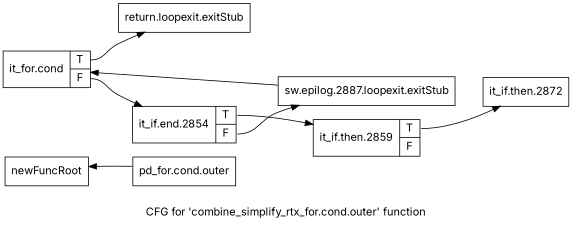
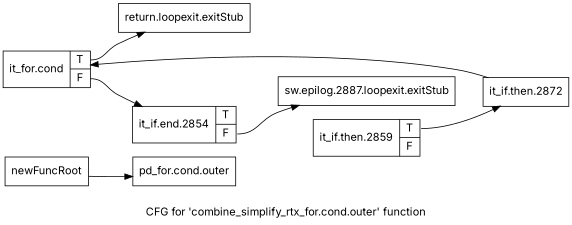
  digraph {
    fontname=Inter
    label="CFG for 'combine_simplify_rtx_for.cond.outer' function"
    rankdir=LR
    node [fontname=Inter shape=record]
    edge [fontname=Inter tailport=s0]
    n1 [label="{newFuncRoot}"]
    n2 [label="{pd_for.cond.outer}"]
    n3 [label="{it_for.cond|{<s0>T|<s1>F}}"]
    n4 [label="{return.loopexit.exitStub}"]
    n5 [label="{it_if.end.2854|{<s0>T|<s1>F}}"]
    n6 [label="{sw.epilog.2887.loopexit.exitStub}"]
    n7 [label="{it_if.then.2859|{<s0>T|<s1>F}}"]
    n8 [label="{it_if.then.2872}"]
-   n2 -> n1 [tailport=""]
+   n1 -> n2 [tailport=""]
    n3 -> n4
    n3 -> n5 [tailport=s1]
    n5 -> n6 [tailport=s1]
-   n5 -> n7
    n7 -> n8
-   n6 -> n3 [tailport=""]
+   n8 -> n3 [tailport=""]
  }
